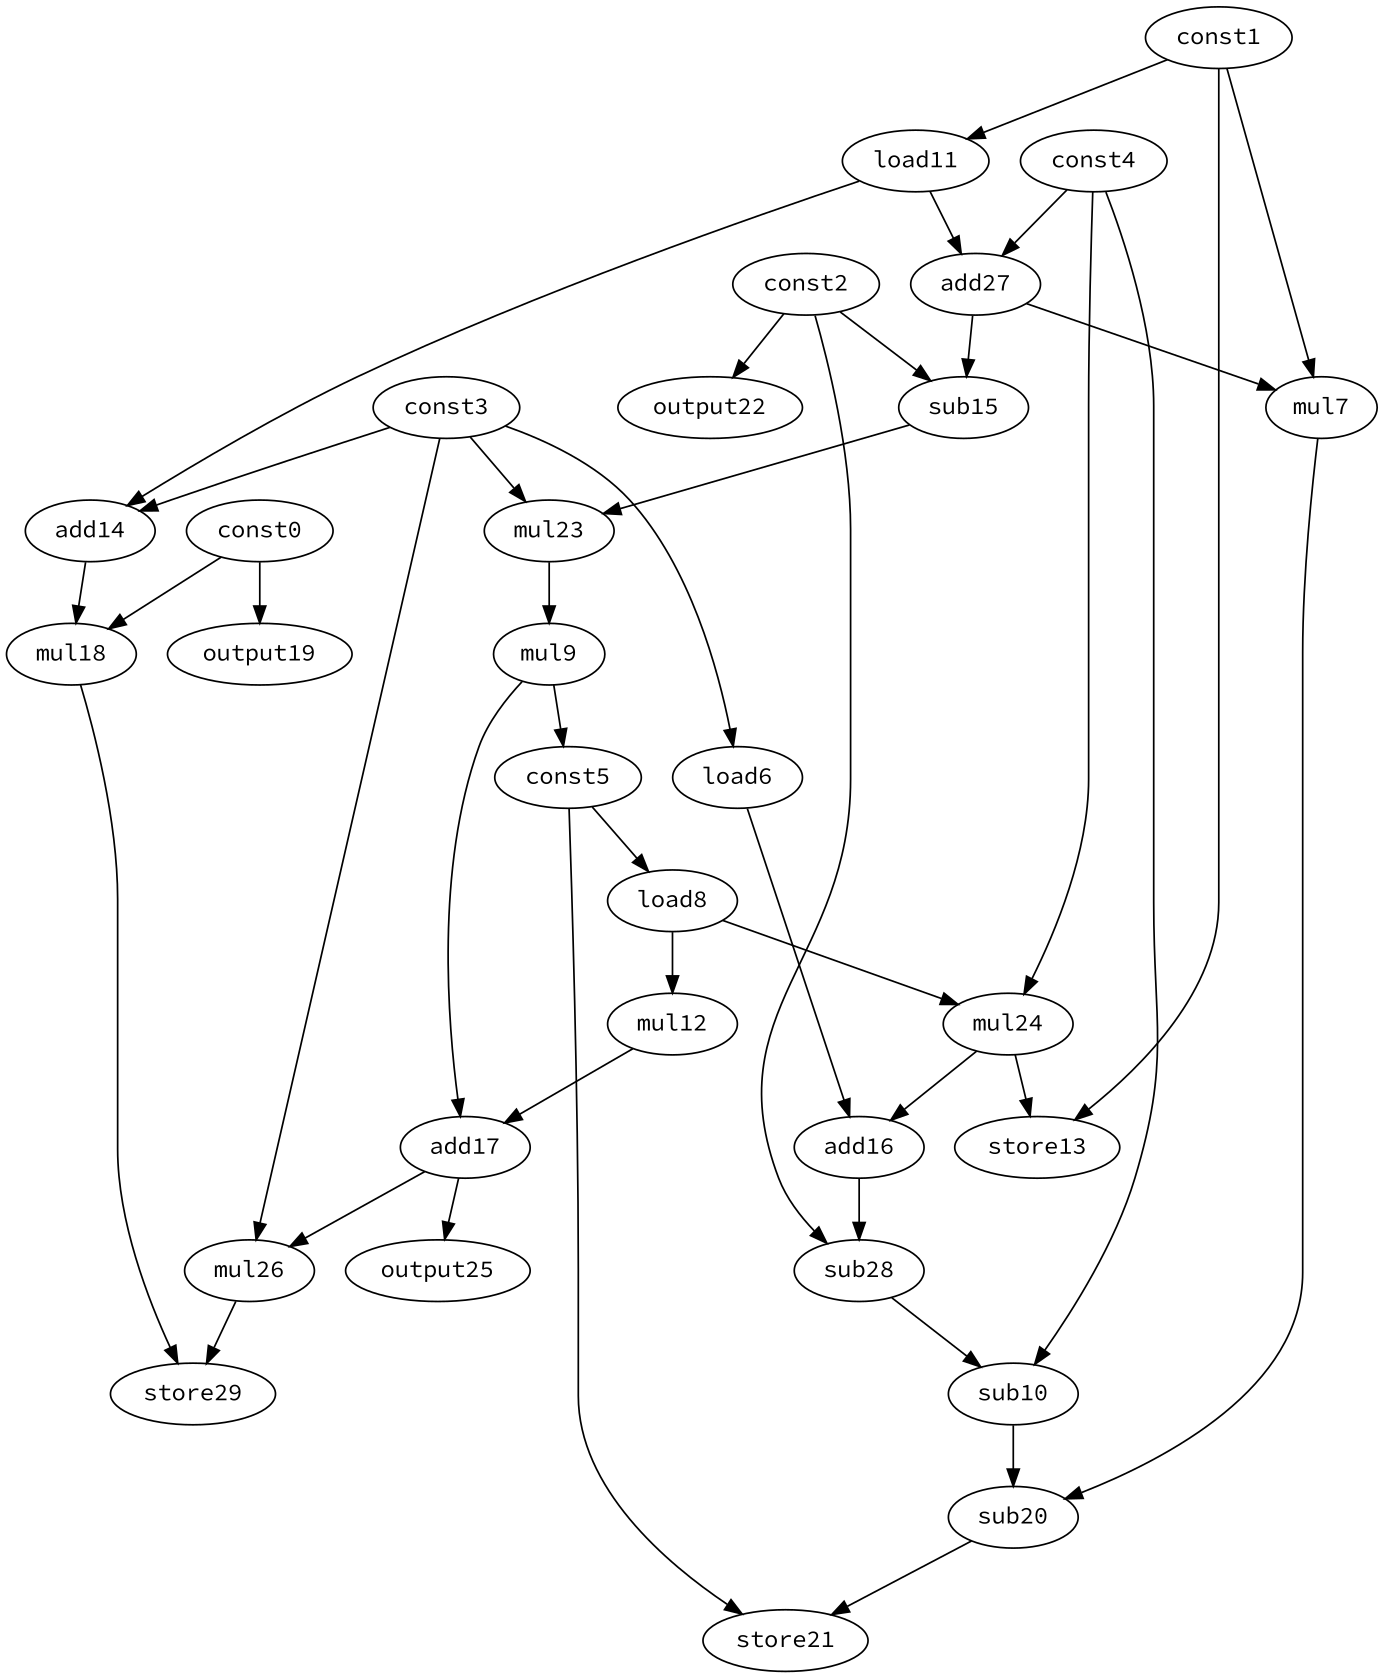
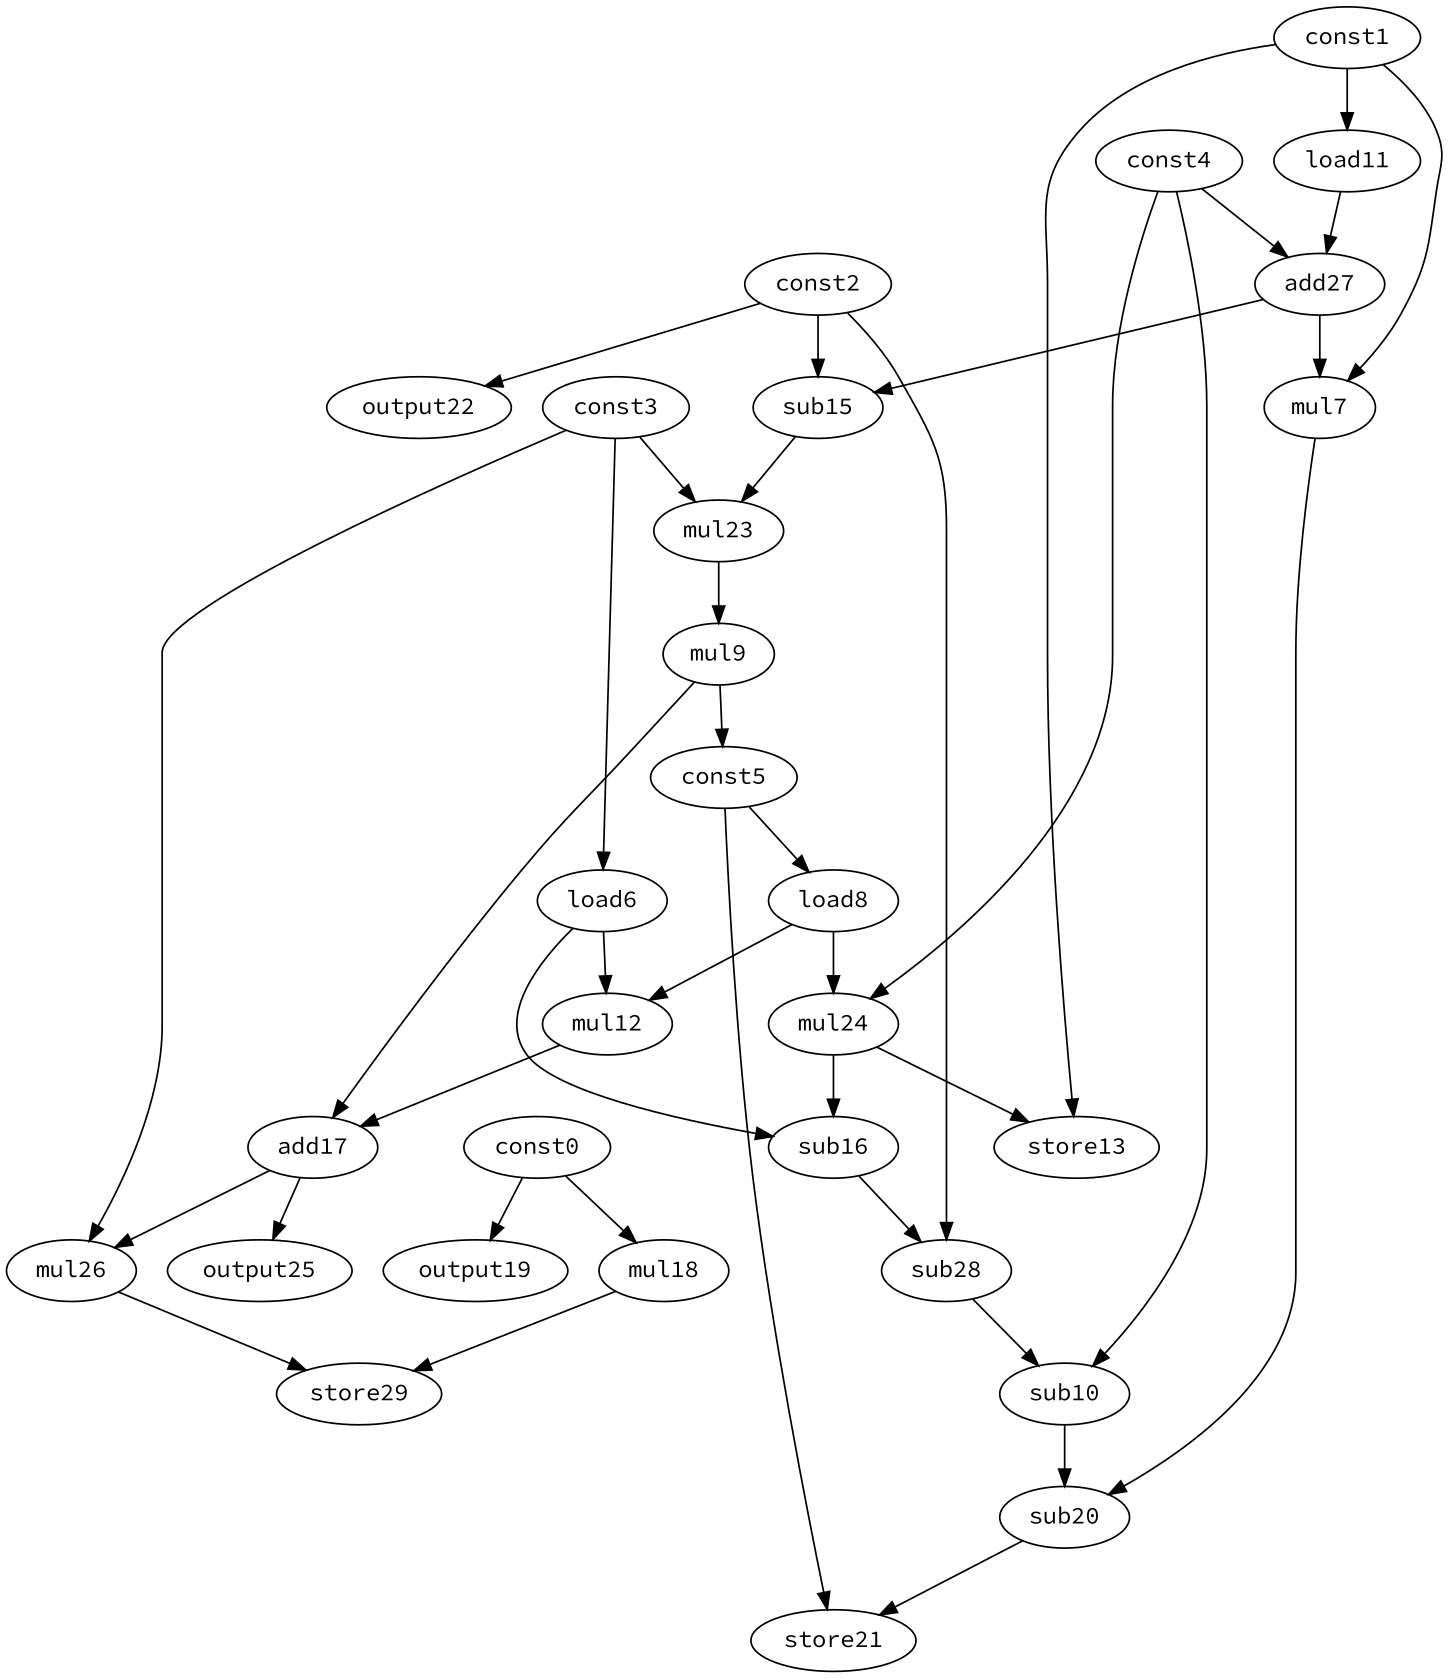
  digraph {
    fontname="Source Code Pro"
    node [fontname="Source Code Pro" opcode=mul]
    edge [fontname="Source Code Pro" operand=0]
    const0 [opcode=const]
    mul18
    output19 [opcode=output]
    store29 [opcode=store]
    const1 [opcode=const]
    mul7
    load11 [opcode=load]
    store13 [opcode=store]
    sub20 [opcode=sub]
-   add14 [opcode=add]
    add27 [opcode=add]
    const2 [opcode=const]
    sub15 [opcode=sub]
    output22 [opcode=output]
    sub28 [opcode=sub]
    mul23
    sub10 [opcode=sub]
    const3 [opcode=const]
    load6 [opcode=load]
    mul26
    mul12
-   sub16 [opcode=sub label=add16]
+   sub16 [opcode=sub]
    mul9
    const4 [opcode=const]
    mul24
    const5 [opcode=const]
    load8 [opcode=load]
    store21 [opcode=store]
    add17 [opcode=add]
    output25 [opcode=output]
    const0 -> mul18
    const0 -> output19
    mul18 -> store29 [operand=1]
    const1 -> mul7
    const1 -> load11
    const1 -> store13 [operand=1]
    mul7 -> sub20 [operand=1]
-   load11 -> add14 [operand=1]
    load11 -> add27
    sub20 -> store21
-   add14 -> mul18 [operand=1]
    add27 -> mul7 [operand=1]
    add27 -> sub15 [operand=1]
    const2 -> sub15
    const2 -> output22
    const2 -> sub28 [operand=1]
    sub15 -> mul23 [operand=1]
    sub28 -> sub10 [operand=1]
    mul23 -> mul9 [operand=1]
    sub10 -> sub20
-   const3 -> add14
    const3 -> mul23
    const3 -> load6
    const3 -> mul26 [operand=1]
+   load6 -> mul12 [operand=1]
    load6 -> sub16 [operand=1]
    mul26 -> store29
    mul12 -> add17 [operand=1]
    sub16 -> sub28
    mul9 -> const5
    mul9 -> add17
    const4 -> add27 [operand=1]
    const4 -> sub10
    const4 -> mul24 [operand=1]
    mul24 -> store13
    mul24 -> sub16
    const5 -> load8
    const5 -> store21 [operand=1]
    load8 -> mul12
    load8 -> mul24
    add17 -> mul26
    add17 -> output25
  }
